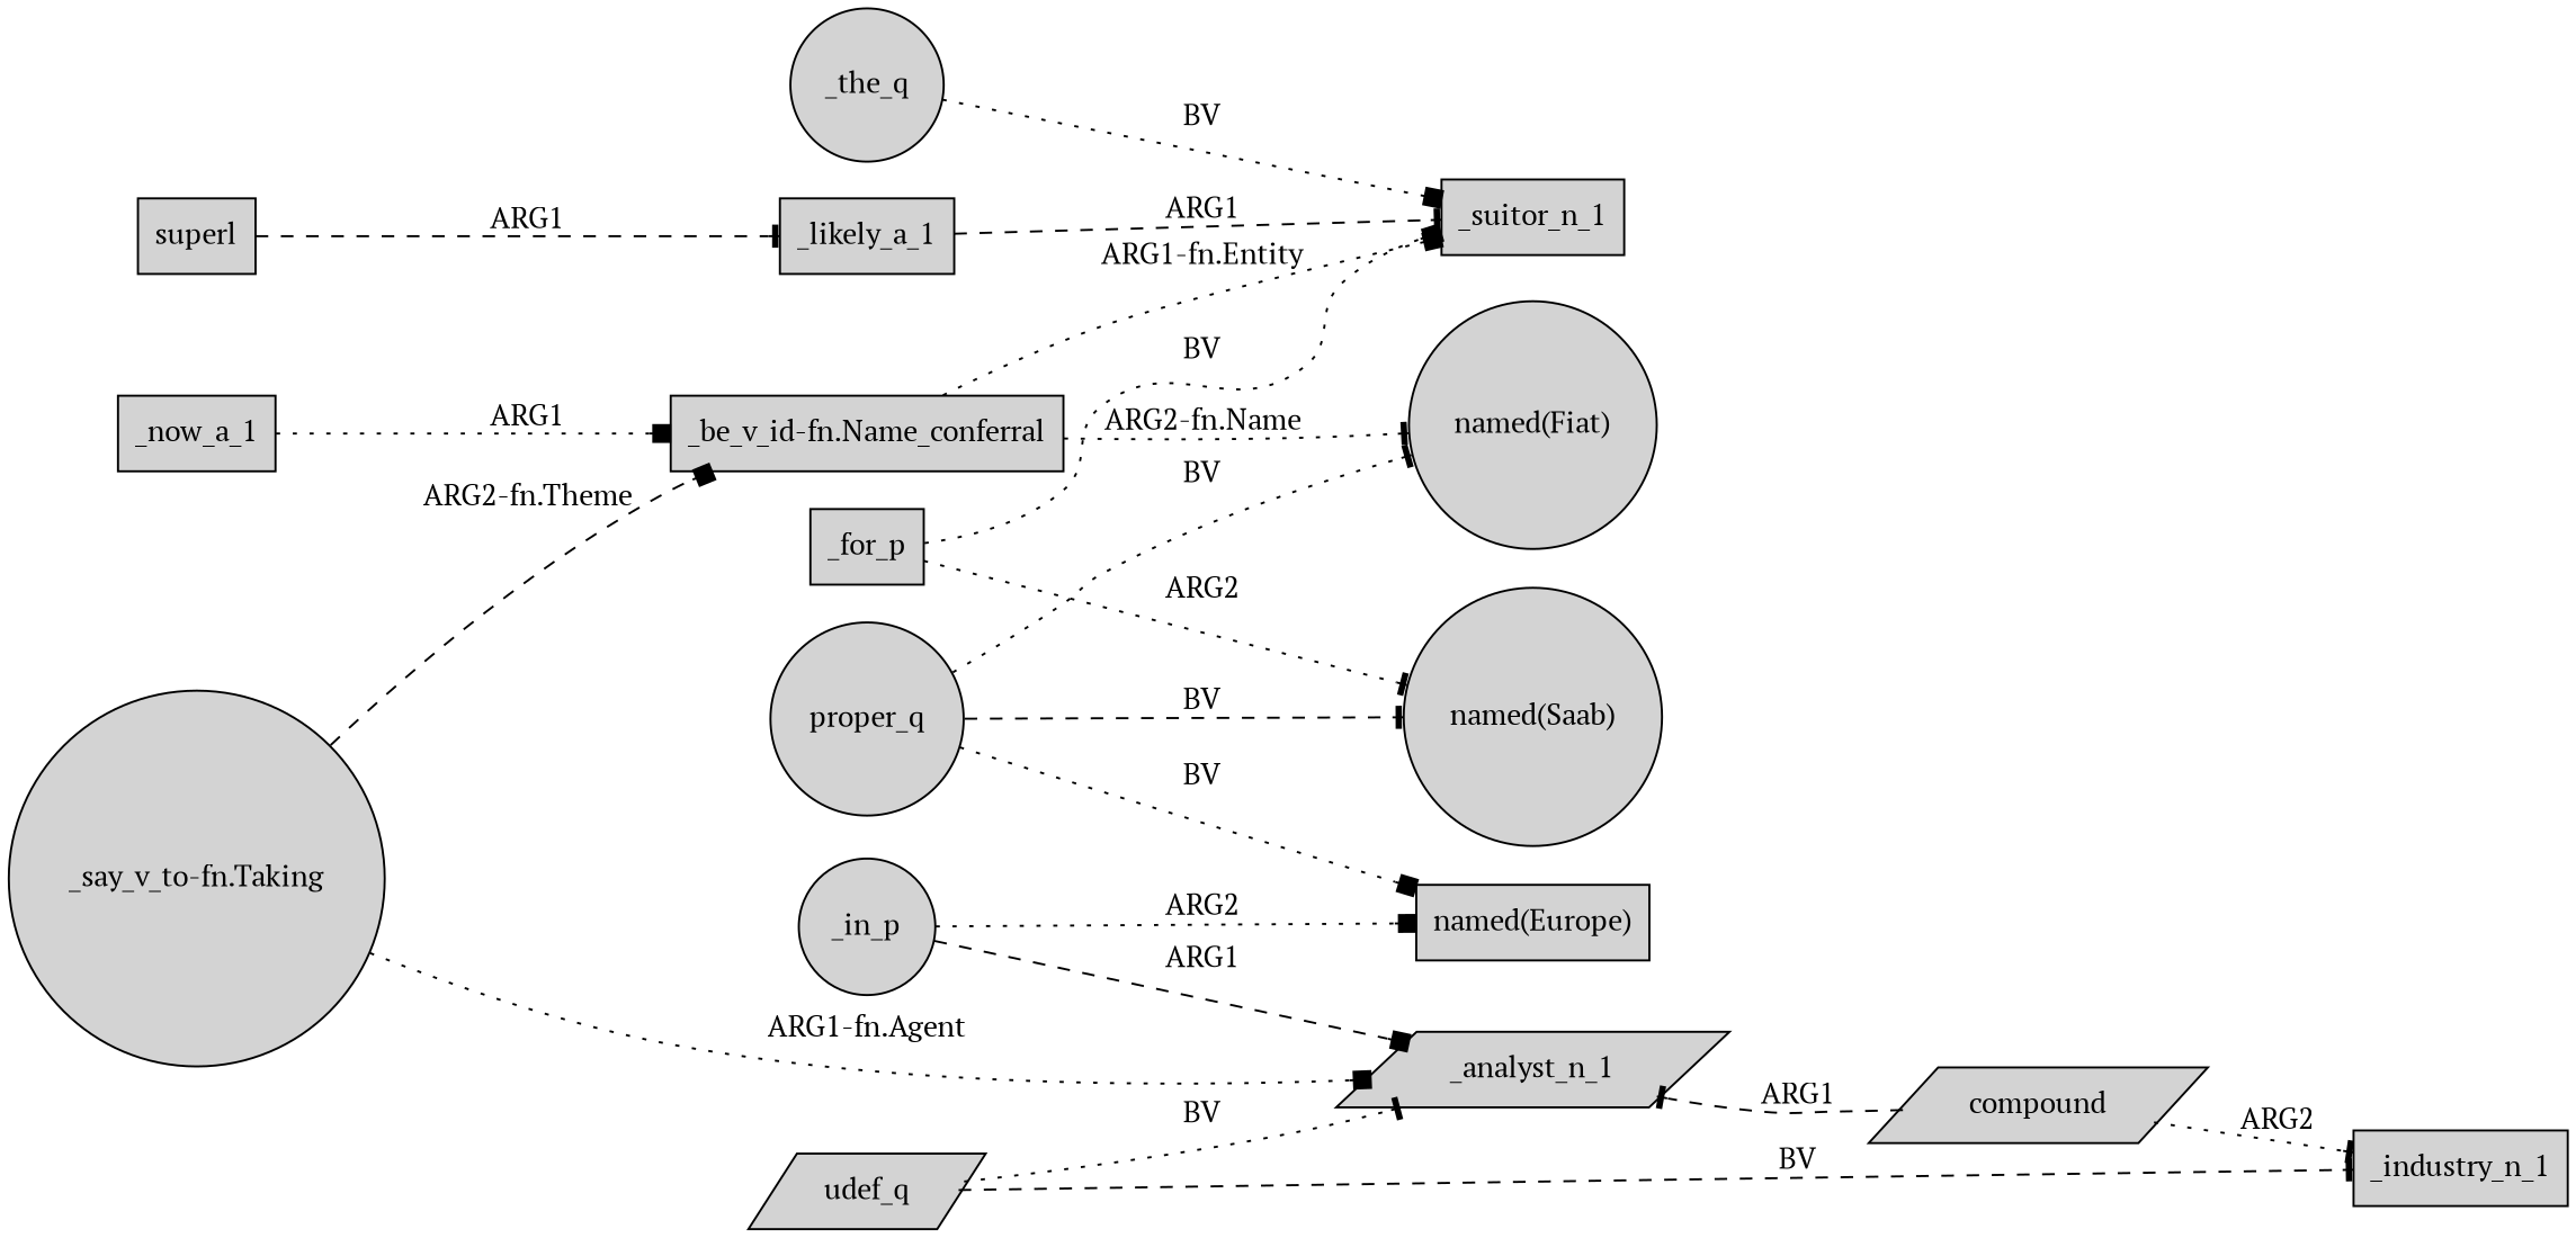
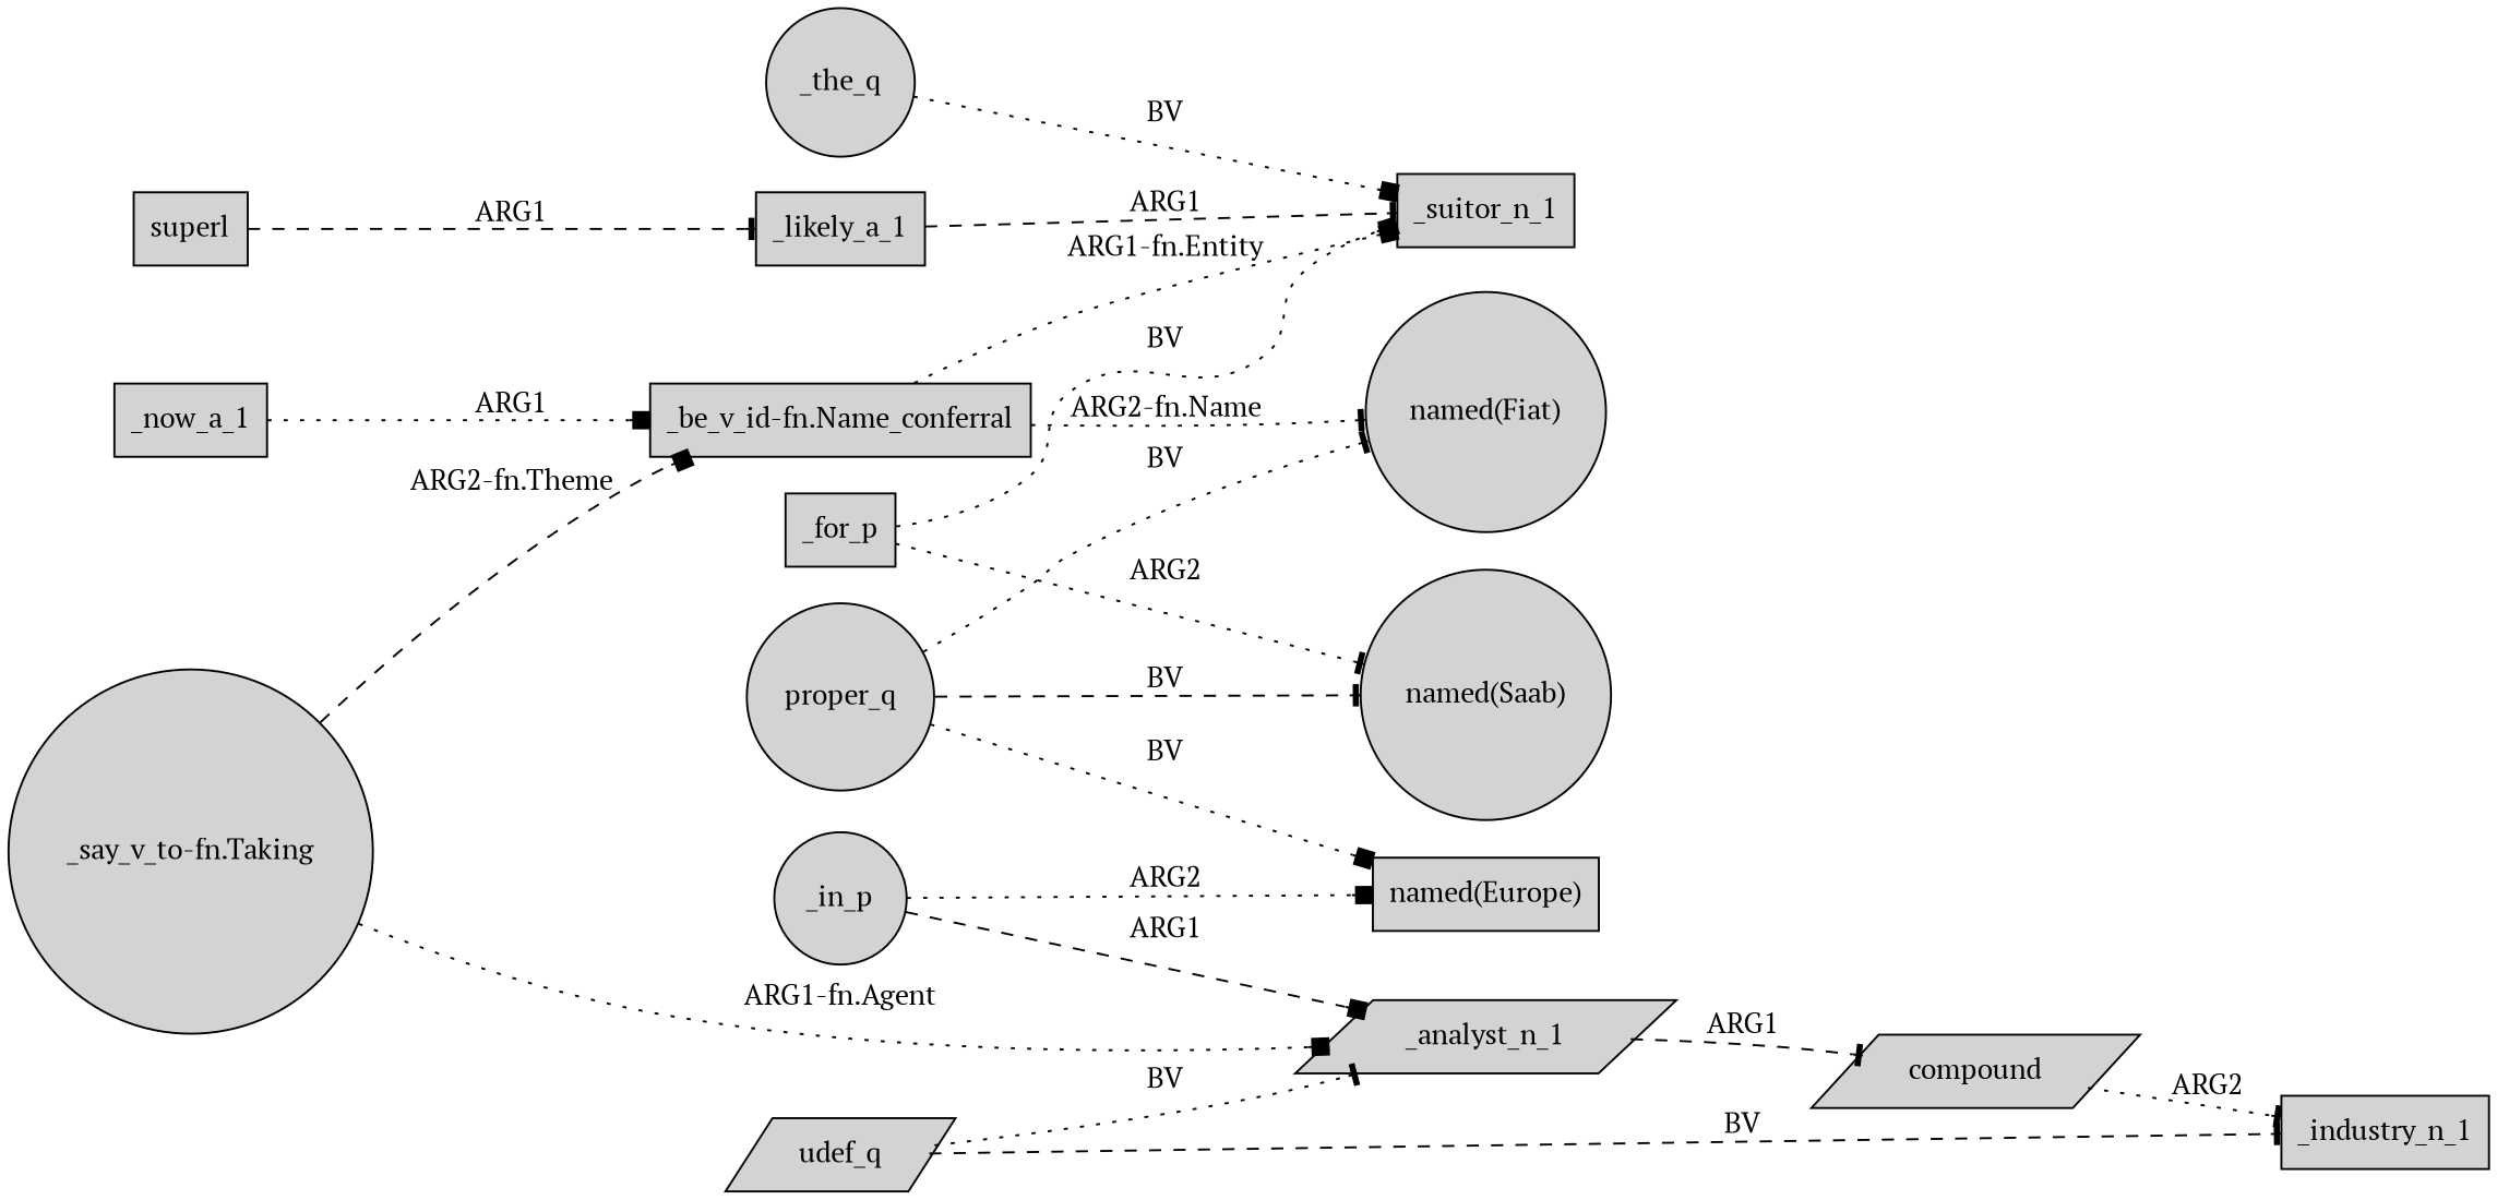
  digraph {
    fontname="PT Serif"
    rankdir=LR
    node [fontname="PT Serif" shape=box style=filled]
    edge [arrowhead=tee fontname="PT Serif" style=dotted]
    "named(Fiat)" [shape=circle]
    "_be_v_id-fn.Name_conferral"
    _suitor_n_1
    "_say_v_to-fn.Taking" [shape=circle]
    _analyst_n_1 [shape=parallelogram]
    compound [shape=parallelogram]
    _industry_n_1
    udef_q [shape=parallelogram]
    _in_p [shape=circle]
    "named(Europe)"
    proper_q [shape=circle]
    "named(Saab)" [shape=circle]
    superl
    _likely_a_1
    _the_q [shape=circle]
    _for_p
    _now_a_1
    "_be_v_id-fn.Name_conferral" -> "named(Fiat)" [label="ARG2-fn.Name"]
    "_be_v_id-fn.Name_conferral" -> _suitor_n_1 [arrowhead=box label="ARG1-fn.Entity"]
    "_say_v_to-fn.Taking" -> "_be_v_id-fn.Name_conferral" [arrowhead=box label="ARG2-fn.Theme" style=dashed]
    "_say_v_to-fn.Taking" -> _analyst_n_1 [arrowhead=box label="ARG1-fn.Agent"]
-   compound -> _analyst_n_1 [label=ARG1 style=dashed]
+   _analyst_n_1 -> compound [label=ARG1 style=dashed]
    compound -> _industry_n_1 [label=ARG2]
    udef_q -> _analyst_n_1 [label=BV]
    udef_q -> _industry_n_1 [label=BV style=dashed]
    _in_p -> _analyst_n_1 [arrowhead=box label=ARG1 style=dashed]
    _in_p -> "named(Europe)" [arrowhead=box label=ARG2]
    proper_q -> "named(Fiat)" [label=BV]
    proper_q -> "named(Europe)" [arrowhead=box label=BV]
    proper_q -> "named(Saab)" [label=BV style=dashed]
    superl -> _likely_a_1 [label=ARG1 style=dashed]
    _likely_a_1 -> _suitor_n_1 [label=ARG1 style=dashed]
    _the_q -> _suitor_n_1 [arrowhead=box label=BV]
    _for_p -> _suitor_n_1 [arrowhead=box label=BV]
    _for_p -> "named(Saab)" [label=ARG2]
    _now_a_1 -> "_be_v_id-fn.Name_conferral" [arrowhead=box label=ARG1]
  }
